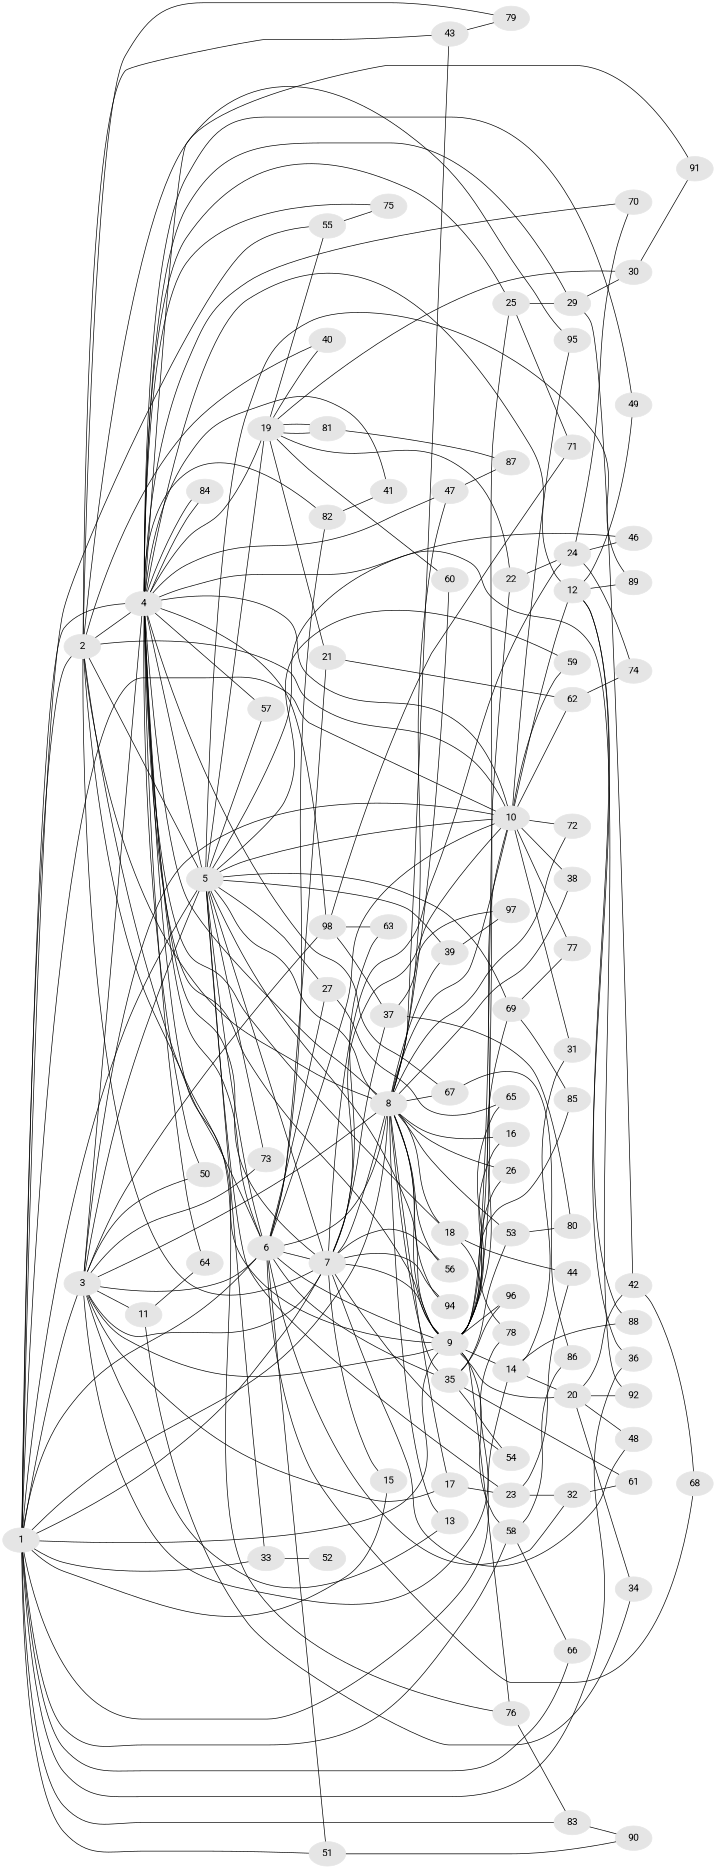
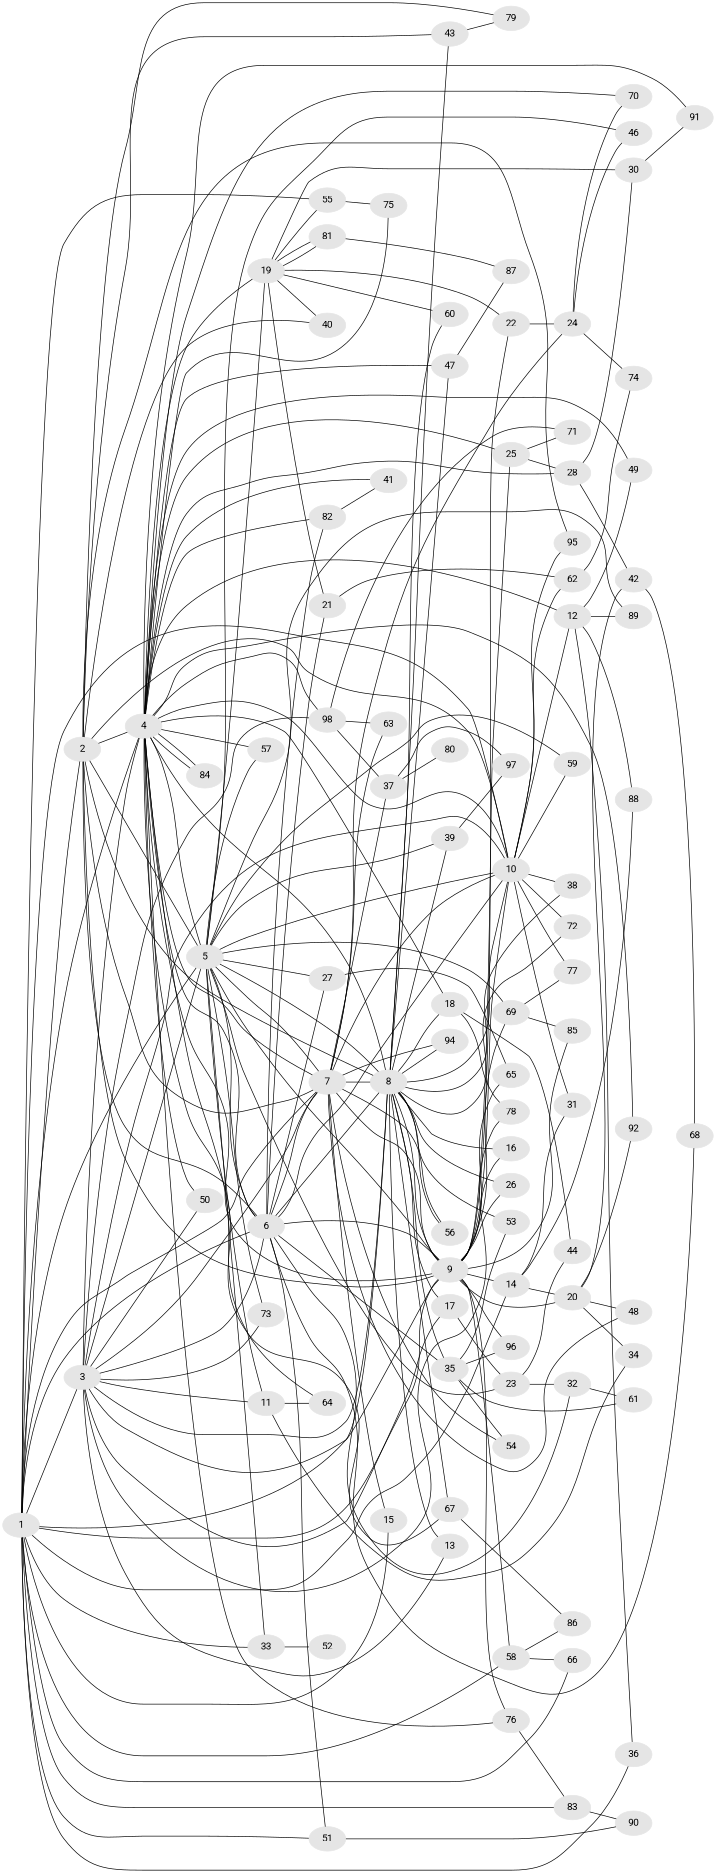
  graph {
    fontname=Roboto
    rankdir=LR
    node [color=gray90 fontname=Roboto style=filled]
    edge [fontname=Roboto]
    1
    2
    3
    4
    5
    6
    7
    8
    9
    10
    14
    15
    33
    36
    51
    55
    58
    66
    83
    40
    43
    79
    95
    11
    13
    17
    n27 [label=98]
    50
    73
    78
    12
    18
    19
    25
-   29
+   29 [label=28]
    41
    47
    49
    57
    64
    67
    70
    75
    76
    82
    84
    91
    92
    23
    27
    39
    46
    59
    69
    89
    21
    32
    35
    68
    24
    37
    48
    54
    56
    63
    94
    16
    26
    38
    53
    60
    72
    20
    22
    65
    85
    96
    31
    62
    77
    88
    52
    90
    86
    34
    71
    44
    30
    81
    42
    87
    n92 [label=97]
    61
    74
    80
    1 -- 2
    1 -- 3
    1 -- 4
    1 -- 5
    1 -- 6
    1 -- 7
    1 -- 8
    1 -- 9
    1 -- 10
    1 -- 14
    1 -- 15
    1 -- 33
    1 -- 36
    1 -- 51
    1 -- 55
    1 -- 58
    1 -- 66
    1 -- 83
    2 -- 4
    2 -- 5
    2 -- 6
    2 -- 7
    2 -- 8
    2 -- 9
    2 -- 10
    2 -- 40
    2 -- 43
    2 -- 79
    2 -- 95
    3 -- 4
    3 -- 5
    3 -- 6
    3 -- 7
    3 -- 8
    3 -- 9
    3 -- 10
    3 -- 11
    3 -- 13
    3 -- 17
    3 -- n27
    3 -- 50
    3 -- 73
    3 -- 78
    4 -- 5
    4 -- 6
    4 -- 7
    4 -- 8
    4 -- 9
    4 -- 10
    4 -- n27
    4 -- 50
    4 -- 12
    4 -- 18
    4 -- 19
    4 -- 25
    4 -- 29
    4 -- 41
    4 -- 47
    4 -- 49
    4 -- 57
    4 -- 64
    4 -- 67
    4 -- 70
    4 -- 75
    4 -- 76
    4 -- 82
    4 -- 84
    4 -- 84
    4 -- 91
    4 -- 92
    5 -- 6
    5 -- 7
    5 -- 8
    5 -- 9
    5 -- 10
    5 -- 33
+   5 -- 11
    5 -- 73
    5 -- 19
    5 -- 57
    5 -- 23
    5 -- 27
    5 -- 39
    5 -- 46
    5 -- 59
    5 -- 69
    5 -- 89
    6 -- 7
    6 -- 8
    6 -- 9
    6 -- 10
    6 -- 51
    6 -- 82
    6 -- 27
    6 -- 21
    6 -- 32
    6 -- 35
    6 -- 68
    7 -- 8
    7 -- 9
    7 -- 10
    7 -- 15
    7 -- 24
    7 -- 37
    7 -- 48
    7 -- 54
    7 -- 56
    7 -- 63
    7 -- 94
    8 -- 9
    8 -- 10
    8 -- 43
    8 -- 13
    8 -- 17
    8 -- 18
    8 -- 47
    8 -- 67
    8 -- 39
    8 -- 35
    8 -- 56
    8 -- 94
    8 -- 16
    8 -- 26
    8 -- 38
    8 -- 53
    8 -- 60
    8 -- 72
    9 -- 10
    9 -- 14
    9 -- 58
    9 -- 25
    9 -- 76
    9 -- 69
    9 -- 16
    9 -- 26
    9 -- 20
    9 -- 22
    9 -- 65
    9 -- 85
    9 -- 96
    10 -- 95
    10 -- 12
    10 -- 59
    10 -- 38
    10 -- 72
    10 -- 31
    10 -- 62
    10 -- 77
    14 -- 20
    14 -- 31
    14 -- 88
    33 -- 52
    51 -- 90
    55 -- 75
    58 -- 66
    58 -- 86
    83 -- 90
    43 -- 79
    11 -- 64
    11 -- 34
    17 -- 23
    n27 -- 37
    n27 -- 63
    n27 -- 71
    12 -- 36
    12 -- 49
    12 -- 89
    12 -- 88
    18 -- 78
    18 -- 44
    19 -- 55
    19 -- 40
    19 -- 21
    19 -- 60
    19 -- 22
    19 -- 30
    19 -- 81
    19 -- 81
    25 -- 29
    25 -- 71
    29 -- 30
    29 -- 42
    47 -- 87
    67 -- 86
    76 -- 83
    82 -- 41
    23 -- 32
    23 -- 44
    27 -- 65
    39 -- n92
    69 -- 85
    69 -- 77
    21 -- 62
    32 -- 61
    35 -- 54
    35 -- 53
    35 -- 96
    35 -- 61
    24 -- 70
    24 -- 46
    24 -- 74
    37 -- n92
    37 -- 80
-   53 -- 80
    20 -- 92
    20 -- 48
    20 -- 34
    20 -- 42
    22 -- 24
    62 -- 74
    30 -- 91
    81 -- 87
    42 -- 68
  }
